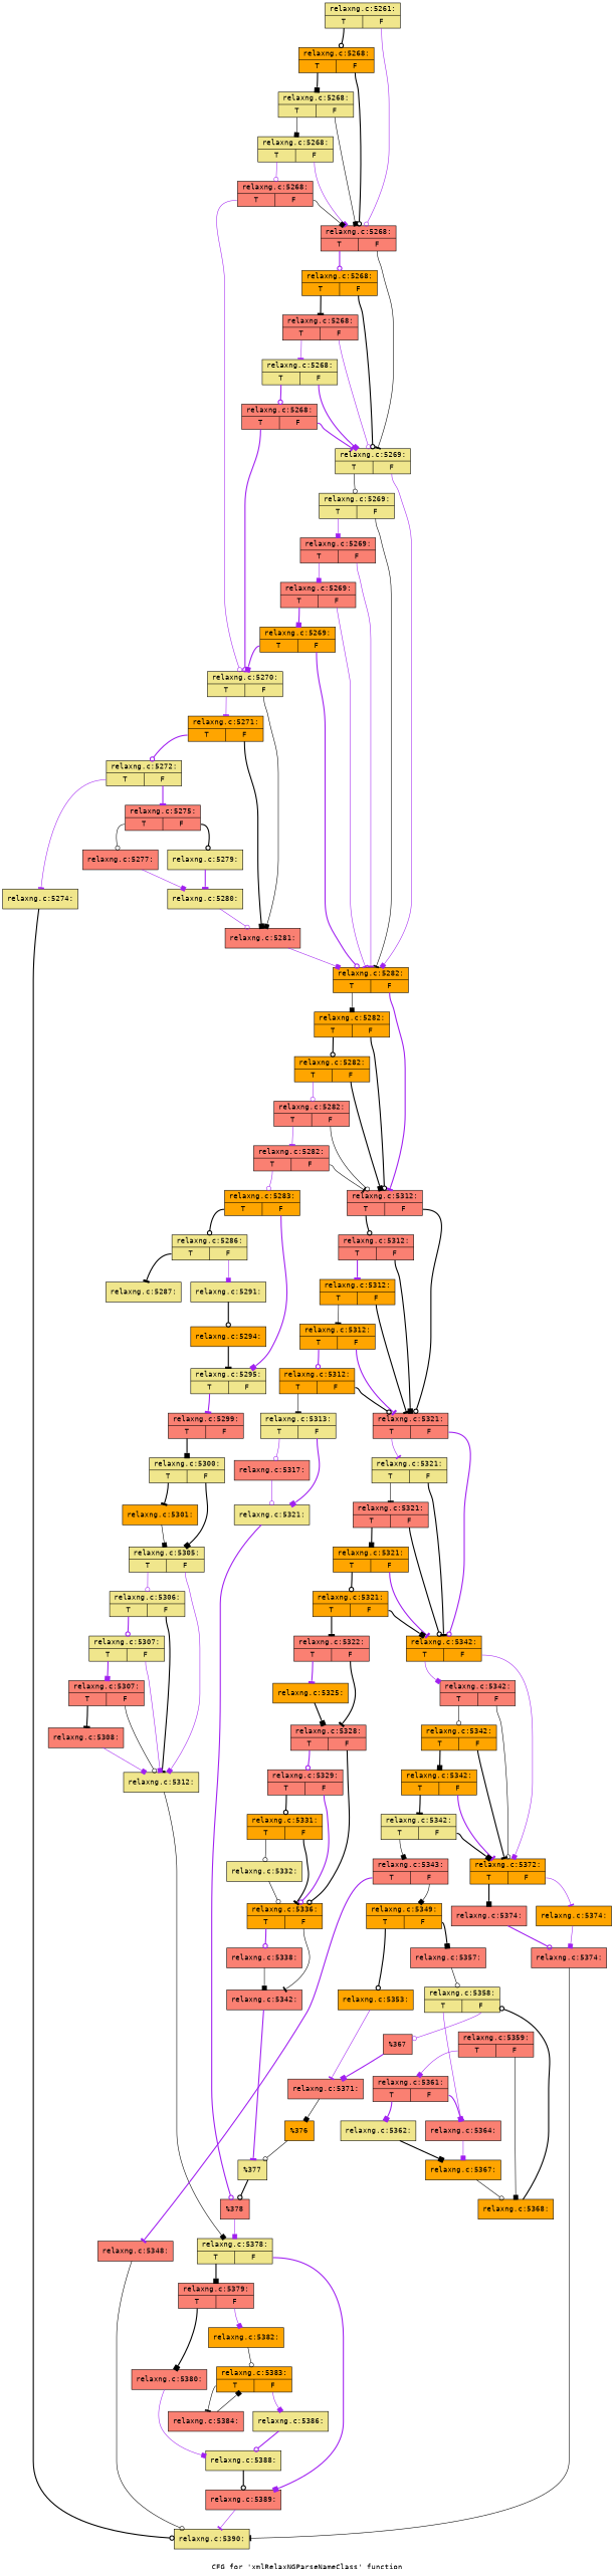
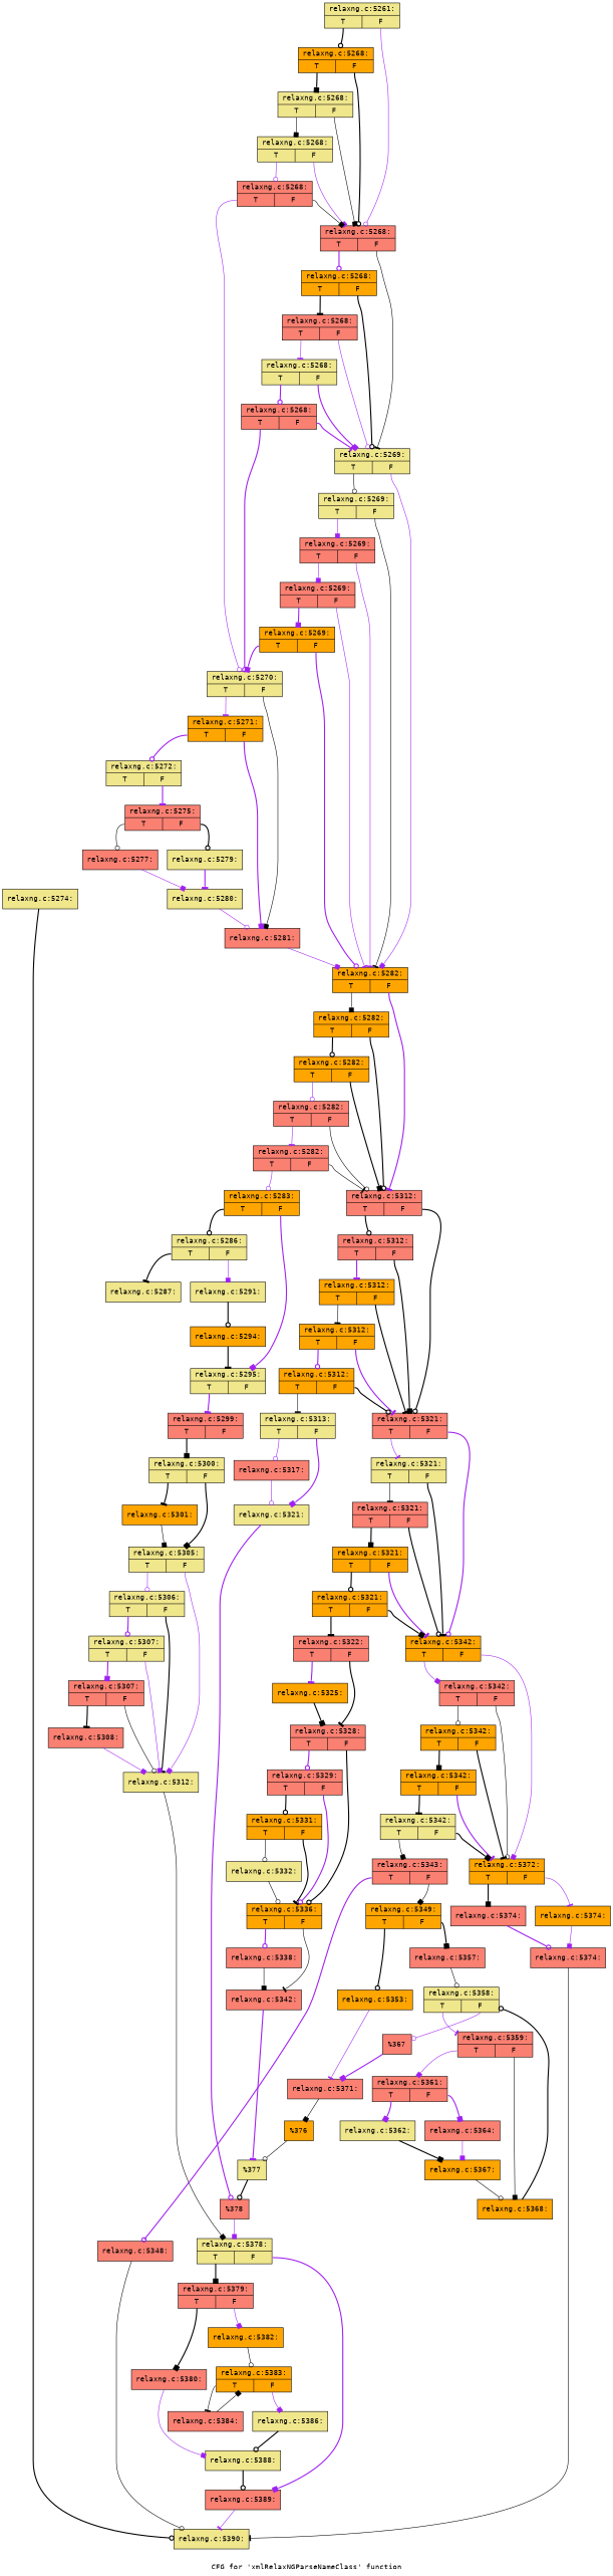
  digraph {
    fontname="DejaVu Sans Mono"
    label="CFG for 'xmlRelaxNGParseNameClass' function"
    node [fillcolor=salmon fontname="DejaVu Sans Mono" shape=record style=filled]
    edge [arrowhead=odot color=black fontname="DejaVu Sans Mono" style=bold tailport=s0]
    n1 [fillcolor=khaki label="{relaxng.c:5261:|{<s0>T|<s1>F}}"]
    n2 [fillcolor=orange label="{relaxng.c:5268:|{<s0>T|<s1>F}}"]
    n3 [label="{relaxng.c:5268:|{<s0>T|<s1>F}}"]
    n4 [fillcolor=khaki label="{relaxng.c:5268:|{<s0>T|<s1>F}}"]
    n5 [fillcolor=orange label="{relaxng.c:5268:|{<s0>T|<s1>F}}"]
    n6 [fillcolor=khaki label="{relaxng.c:5269:|{<s0>T|<s1>F}}"]
    n7 [fillcolor=khaki label="{relaxng.c:5268:|{<s0>T|<s1>F}}"]
    n8 [label="{relaxng.c:5268:|{<s0>T|<s1>F}}"]
    n9 [fillcolor=khaki label="{relaxng.c:5269:|{<s0>T|<s1>F}}"]
    n10 [fillcolor=orange label="{relaxng.c:5282:|{<s0>T|<s1>F}}"]
    n11 [label="{relaxng.c:5268:|{<s0>T|<s1>F}}"]
    n12 [fillcolor=khaki label="{relaxng.c:5270:|{<s0>T|<s1>F}}"]
    n13 [fillcolor=orange label="{relaxng.c:5271:|{<s0>T|<s1>F}}"]
    n14 [label="{relaxng.c:5281:}"]
    n15 [fillcolor=khaki label="{relaxng.c:5272:|{<s0>T|<s1>F}}"]
    n16 [fillcolor=khaki label="{relaxng.c:5268:|{<s0>T|<s1>F}}"]
    n17 [label="{relaxng.c:5269:|{<s0>T|<s1>F}}"]
    n18 [fillcolor=orange label="{relaxng.c:5282:|{<s0>T|<s1>F}}"]
    n19 [label="{relaxng.c:5312:|{<s0>T|<s1>F}}"]
    n20 [label="{relaxng.c:5268:|{<s0>T|<s1>F}}"]
    n21 [label="{relaxng.c:5269:|{<s0>T|<s1>F}}"]
    n22 [fillcolor=orange label="{relaxng.c:5282:|{<s0>T|<s1>F}}"]
    n23 [label="{relaxng.c:5312:|{<s0>T|<s1>F}}"]
    n24 [label="{relaxng.c:5321:|{<s0>T|<s1>F}}"]
    n25 [fillcolor=orange label="{relaxng.c:5269:|{<s0>T|<s1>F}}"]
    n26 [fillcolor=khaki label="{relaxng.c:5274:}"]
    n27 [label="{relaxng.c:5275:|{<s0>T|<s1>F}}"]
    n28 [fillcolor=khaki label="{relaxng.c:5390:}"]
    n29 [label="{relaxng.c:5277:}"]
    n30 [fillcolor=khaki label="{relaxng.c:5279:}"]
    n31 [fillcolor=khaki label="{relaxng.c:5280:}"]
    n32 [label="{relaxng.c:5282:|{<s0>T|<s1>F}}"]
    n33 [fillcolor=orange label="{relaxng.c:5312:|{<s0>T|<s1>F}}"]
    n34 [fillcolor=khaki label="{relaxng.c:5321:|{<s0>T|<s1>F}}"]
    n35 [fillcolor=orange label="{relaxng.c:5342:|{<s0>T|<s1>F}}"]
    n36 [label="{relaxng.c:5282:|{<s0>T|<s1>F}}"]
    n37 [fillcolor=orange label="{relaxng.c:5283:|{<s0>T|<s1>F}}"]
    n38 [fillcolor=khaki label="{relaxng.c:5286:|{<s0>T|<s1>F}}"]
    n39 [fillcolor=khaki label="{relaxng.c:5295:|{<s0>T|<s1>F}}"]
    n40 [fillcolor=khaki label="{relaxng.c:5287:}"]
    n41 [fillcolor=khaki label="{relaxng.c:5291:}"]
    n42 [label="{relaxng.c:5299:|{<s0>T|<s1>F}}"]
    n43 [fillcolor=orange label="{relaxng.c:5294:}"]
    n44 [fillcolor=khaki label="{relaxng.c:5300:|{<s0>T|<s1>F}}"]
    n45 [fillcolor=khaki label="{relaxng.c:5305:|{<s0>T|<s1>F}}"]
    n46 [fillcolor=khaki label="{relaxng.c:5306:|{<s0>T|<s1>F}}"]
    n47 [fillcolor=khaki label="{relaxng.c:5312:}"]
    n48 [fillcolor=orange label="{relaxng.c:5301:}"]
    n49 [fillcolor=khaki label="{relaxng.c:5307:|{<s0>T|<s1>F}}"]
    n50 [fillcolor=khaki label="{relaxng.c:5378:|{<s0>T|<s1>F}}"]
    n51 [label="{relaxng.c:5307:|{<s0>T|<s1>F}}"]
    n52 [label="{relaxng.c:5379:|{<s0>T|<s1>F}}"]
    n53 [label="{relaxng.c:5389:}"]
    n54 [label="{relaxng.c:5308:}"]
    n55 [label="{relaxng.c:5380:}"]
    n56 [fillcolor=orange label="{relaxng.c:5382:}"]
    n57 [fillcolor=orange label="{relaxng.c:5312:|{<s0>T|<s1>F}}"]
    n58 [label="{relaxng.c:5321:|{<s0>T|<s1>F}}"]
    n59 [label="{relaxng.c:5342:|{<s0>T|<s1>F}}"]
    n60 [fillcolor=orange label="{relaxng.c:5372:|{<s0>T|<s1>F}}"]
    n61 [fillcolor=orange label="{relaxng.c:5312:|{<s0>T|<s1>F}}"]
    n62 [fillcolor=khaki label="{relaxng.c:5313:|{<s0>T|<s1>F}}"]
    n63 [label="{relaxng.c:5317:}"]
    n64 [fillcolor=khaki label="{relaxng.c:5321:}"]
    n65 [label="{%378}"]
    n66 [fillcolor=orange label="{relaxng.c:5321:|{<s0>T|<s1>F}}"]
    n67 [fillcolor=orange label="{relaxng.c:5342:|{<s0>T|<s1>F}}"]
    n68 [label="{relaxng.c:5374:}"]
    n69 [fillcolor=orange label="{relaxng.c:5374:}"]
    n70 [fillcolor=orange label="{relaxng.c:5321:|{<s0>T|<s1>F}}"]
    n71 [label="{relaxng.c:5322:|{<s0>T|<s1>F}}"]
    n72 [fillcolor=orange label="{relaxng.c:5325:}"]
    n73 [label="{relaxng.c:5328:|{<s0>T|<s1>F}}"]
    n74 [label="{relaxng.c:5329:|{<s0>T|<s1>F}}"]
    n75 [fillcolor=orange label="{relaxng.c:5336:|{<s0>T|<s1>F}}"]
    n76 [fillcolor=orange label="{relaxng.c:5331:|{<s0>T|<s1>F}}"]
    n77 [label="{relaxng.c:5338:}"]
    n78 [label="{relaxng.c:5342:}"]
    n79 [fillcolor=khaki label="{relaxng.c:5332:}"]
    n80 [fillcolor=khaki label="{%377}"]
    n81 [fillcolor=orange label="{relaxng.c:5342:|{<s0>T|<s1>F}}"]
    n82 [label="{relaxng.c:5374:}"]
    n83 [fillcolor=khaki label="{relaxng.c:5342:|{<s0>T|<s1>F}}"]
    n84 [label="{relaxng.c:5343:|{<s0>T|<s1>F}}"]
    n85 [label="{relaxng.c:5348:}"]
    n86 [fillcolor=orange label="{relaxng.c:5349:|{<s0>T|<s1>F}}"]
    n87 [fillcolor=orange label="{relaxng.c:5353:}"]
    n88 [label="{relaxng.c:5357:}"]
    n89 [label="{relaxng.c:5371:}"]
    n90 [fillcolor=khaki label="{relaxng.c:5358:|{<s0>T|<s1>F}}"]
    n91 [fillcolor=orange label="{%376}"]
    n92 [label="{relaxng.c:5359:|{<s0>T|<s1>F}}"]
    n93 [label="{%367}"]
    n94 [label="{relaxng.c:5361:|{<s0>T|<s1>F}}"]
    n95 [fillcolor=orange label="{relaxng.c:5368:}"]
    n96 [fillcolor=khaki label="{relaxng.c:5362:}"]
    n97 [label="{relaxng.c:5364:}"]
    n98 [fillcolor=orange label="{relaxng.c:5367:}"]
    n99 [fillcolor=khaki label="{relaxng.c:5388:}"]
    n100 [fillcolor=orange label="{relaxng.c:5383:|{<s0>T|<s1>F}}"]
    n101 [label="{relaxng.c:5384:}"]
    n102 [fillcolor=khaki label="{relaxng.c:5386:}"]
    n1 -> n2
    n1 -> n3 [color=purple style=solid tailport=s1]
    n2 -> n3 [tailport=s1]
    n2 -> n4 [arrowhead=box]
    n3 -> n5 [color=purple]
    n3 -> n6 [arrowhead=tee style=solid tailport=s1]
    n4 -> n3 [arrowhead=box style=solid tailport=s1]
    n4 -> n7 [arrowhead=box style=solid]
    n5 -> n6 [tailport=s1]
    n5 -> n8 [arrowhead=tee]
    n6 -> n9 [style=solid]
    n6 -> n10 [arrowhead=box color=purple style=solid tailport=s1]
    n7 -> n3 [arrowhead=box color=purple style=solid tailport=s1]
    n7 -> n11 [color=purple style=solid]
    n8 -> n6 [color=purple style=solid tailport=s1]
    n8 -> n16 [arrowhead=tee color=purple style=solid]
    n9 -> n10 [arrowhead=tee style=solid tailport=s1]
    n9 -> n17 [arrowhead=box color=purple style=solid]
    n10 -> n18 [arrowhead=box style=solid]
    n10 -> n19 [arrowhead=tee color=purple tailport=s1]
    n11 -> n3 [arrowhead=box style=solid tailport=s1]
    n11 -> n12 [color=purple style=solid]
    n12 -> n13 [arrowhead=tee color=purple style=solid]
    n12 -> n14 [arrowhead=box style=solid tailport=s1]
-   n13 -> n14 [arrowhead=box tailport=s1]
+   n13 -> n14 [arrowhead=box color=purple tailport=s1]
    n13 -> n15 [color=purple]
    n14 -> n10 [arrowhead=box color=purple style=solid]
-   n15 -> n26 [arrowhead=tee color=purple style=solid]
    n15 -> n27 [arrowhead=tee color=purple tailport=s1]
    n16 -> n6 [arrowhead=box color=purple tailport=s1]
    n16 -> n20 [color=purple]
    n17 -> n10 [arrowhead=tee color=purple style=solid tailport=s1]
    n17 -> n21 [arrowhead=box color=purple style=solid]
    n18 -> n19 [tailport=s1]
    n18 -> n22
    n19 -> n23
    n19 -> n24 [tailport=s1]
    n20 -> n6 [arrowhead=tee color=purple tailport=s1]
    n20 -> n12 [color=purple]
    n21 -> n10 [arrowhead=tee color=purple style=solid tailport=s1]
    n21 -> n25 [arrowhead=box color=purple]
    n22 -> n19 [arrowhead=box tailport=s1]
    n22 -> n32 [color=purple style=solid]
    n23 -> n24 [arrowhead=box tailport=s1]
    n23 -> n33 [arrowhead=tee color=purple]
    n24 -> n34 [arrowhead=tee color=purple style=solid]
    n24 -> n35 [color=purple tailport=s1]
    n25 -> n10 [color=purple tailport=s1]
    n25 -> n12 [arrowhead=box color=purple]
    n26 -> n28
    n27 -> n29 [style=solid]
    n27 -> n30 [tailport=s1]
    n29 -> n31 [arrowhead=box color=purple style=solid]
    n30 -> n31 [arrowhead=tee color=purple]
    n31 -> n14 [color=purple style=solid]
    n32 -> n19 [style=solid tailport=s1]
    n32 -> n36 [arrowhead=tee color=purple style=solid]
    n33 -> n24 [arrowhead=tee tailport=s1]
    n33 -> n57 [arrowhead=tee style=solid]
    n34 -> n35 [arrowhead=tee tailport=s1]
    n34 -> n58 [arrowhead=tee style=solid]
    n35 -> n59 [arrowhead=box color=purple style=solid]
    n35 -> n60 [arrowhead=box color=purple style=solid tailport=s1]
    n36 -> n19 [arrowhead=tee style=solid tailport=s1]
    n36 -> n37 [color=purple style=solid]
    n37 -> n38
    n37 -> n39 [arrowhead=box color=purple tailport=s1]
    n38 -> n40 [arrowhead=tee]
    n38 -> n41 [arrowhead=box color=purple style=solid tailport=s1]
    n39 -> n42 [arrowhead=tee color=purple]
    n41 -> n43
    n42 -> n44 [arrowhead=box]
    n43 -> n39 [arrowhead=tee]
    n44 -> n45 [arrowhead=box tailport=s1]
    n44 -> n48 [arrowhead=tee]
    n45 -> n46 [color=purple style=solid]
    n45 -> n47 [arrowhead=box color=purple style=solid tailport=s1]
    n46 -> n47 [arrowhead=tee tailport=s1]
    n46 -> n49 [color=purple]
    n47 -> n50 [arrowhead=box style=solid]
    n48 -> n45 [arrowhead=box style=solid]
    n49 -> n47 [arrowhead=box color=purple style=solid tailport=s1]
    n49 -> n51 [arrowhead=box color=purple]
    n50 -> n52 [arrowhead=box]
    n50 -> n53 [arrowhead=box color=purple tailport=s1]
    n51 -> n47 [style=solid tailport=s1]
    n51 -> n54 [arrowhead=tee]
    n52 -> n55 [arrowhead=box]
    n52 -> n56 [arrowhead=box color=purple style=solid tailport=s1]
    n53 -> n28 [arrowhead=tee color=purple style=solid]
    n54 -> n47 [arrowhead=box color=purple style=solid]
    n55 -> n99 [arrowhead=box color=purple style=solid]
    n56 -> n100 [style=solid]
    n57 -> n24 [arrowhead=tee color=purple tailport=s1]
    n57 -> n61 [color=purple]
    n58 -> n35 [tailport=s1]
    n58 -> n66 [arrowhead=box]
    n59 -> n60 [style=solid tailport=s1]
    n59 -> n67 [style=solid]
    n60 -> n68 [arrowhead=box]
    n60 -> n69 [arrowhead=tee color=purple style=solid tailport=s1]
    n61 -> n24 [tailport=s1]
    n61 -> n62 [arrowhead=tee style=solid]
    n62 -> n63 [color=purple style=solid]
    n62 -> n64 [arrowhead=box color=purple tailport=s1]
    n63 -> n64 [color=purple style=solid]
    n64 -> n65 [color=purple]
    n65 -> n50 [arrowhead=box color=purple style=solid]
    n66 -> n35 [arrowhead=tee color=purple tailport=s1]
    n66 -> n70
    n67 -> n60 [arrowhead=tee tailport=s1]
    n67 -> n81 [arrowhead=box]
    n68 -> n82 [color=purple]
    n69 -> n82 [arrowhead=box color=purple style=solid]
    n70 -> n35 [arrowhead=box tailport=s1]
    n70 -> n71 [arrowhead=tee]
    n71 -> n72 [arrowhead=tee color=purple]
    n71 -> n73 [arrowhead=tee tailport=s1]
    n72 -> n73 [arrowhead=box]
    n73 -> n74 [color=purple]
    n73 -> n75 [tailport=s1]
    n74 -> n75 [color=purple tailport=s1]
    n74 -> n76
    n75 -> n77 [color=purple]
    n75 -> n78 [arrowhead=tee style=solid tailport=s1]
    n76 -> n75 [arrowhead=tee tailport=s1]
    n76 -> n79 [style=solid]
    n77 -> n78 [arrowhead=box style=solid]
    n78 -> n80 [arrowhead=tee color=purple]
    n79 -> n75 [style=solid]
    n80 -> n65
    n81 -> n60 [arrowhead=tee color=purple tailport=s1]
    n81 -> n83 [arrowhead=tee]
    n82 -> n28 [arrowhead=tee style=solid]
    n83 -> n60 [arrowhead=box tailport=s1]
    n83 -> n84 [arrowhead=box style=solid]
-   n84 -> n85 [arrowhead=tee color=purple]
+   n84 -> n85 [color=purple]
    n84 -> n86 [arrowhead=box style=solid tailport=s1]
    n85 -> n28 [style=solid]
    n86 -> n87
    n86 -> n88 [arrowhead=box tailport=s1]
    n87 -> n89 [arrowhead=tee color=purple style=solid]
    n88 -> n90 [style=solid]
    n89 -> n91 [arrowhead=box style=solid]
-   n90 -> n97 [arrowhead=tee color=purple style=solid]
+   n90 -> n92 [arrowhead=tee color=purple style=solid]
    n90 -> n93 [color=purple style=solid tailport=s1]
    n91 -> n80 [style=solid]
    n92 -> n94 [arrowhead=box color=purple style=solid]
    n92 -> n95 [arrowhead=box style=solid tailport=s1]
    n93 -> n89 [arrowhead=box color=purple]
    n94 -> n96 [arrowhead=box color=purple]
    n94 -> n97 [arrowhead=box color=purple tailport=s1]
    n95 -> n90
    n96 -> n98 [arrowhead=box]
    n97 -> n98 [arrowhead=box color=purple style=solid]
    n98 -> n95 [style=solid]
    n99 -> n53
    n100 -> n101 [arrowhead=tee style=solid]
    n100 -> n102 [arrowhead=box color=purple style=solid tailport=s1]
    n101 -> n100 [arrowhead=box style=solid]
-   n102 -> n99 [color=purple]
+   n102 -> n99
  }
